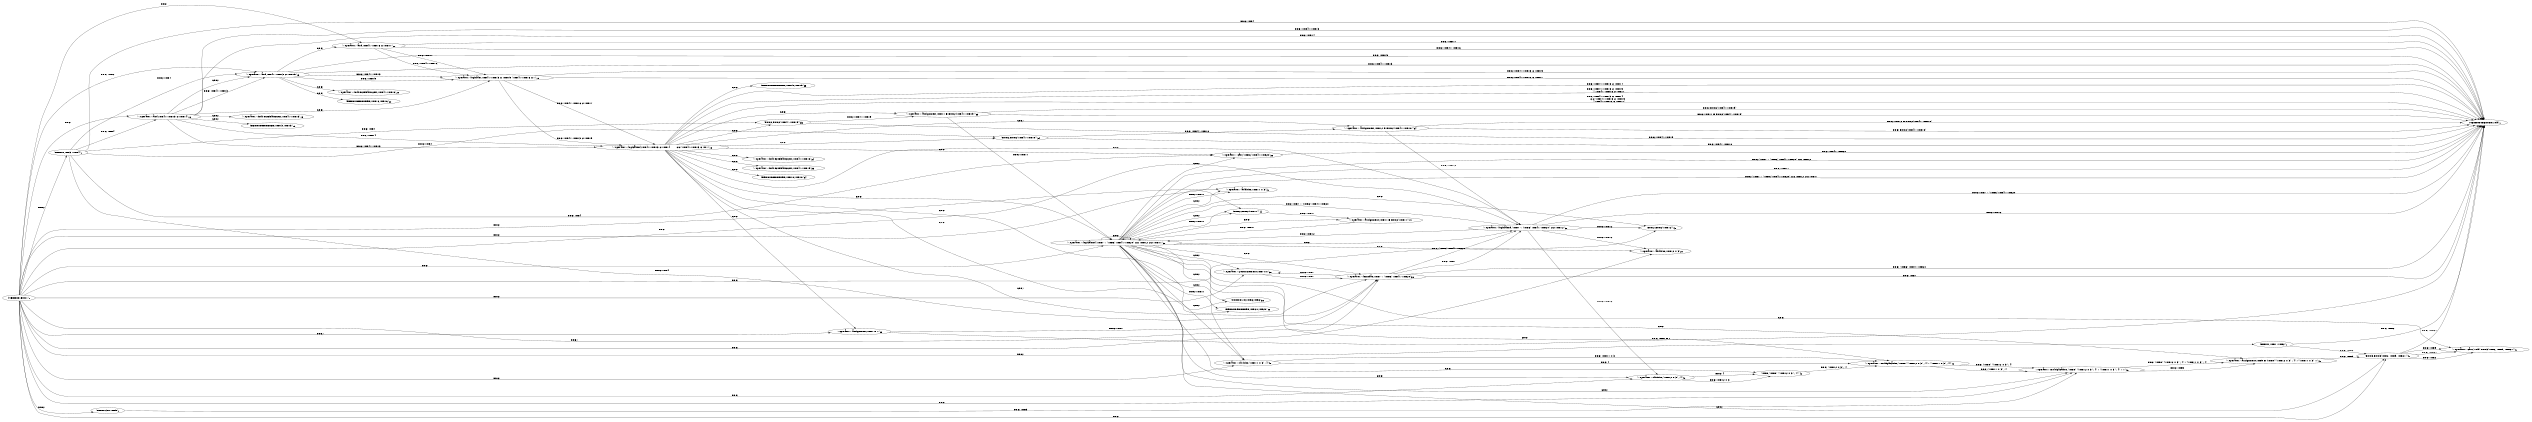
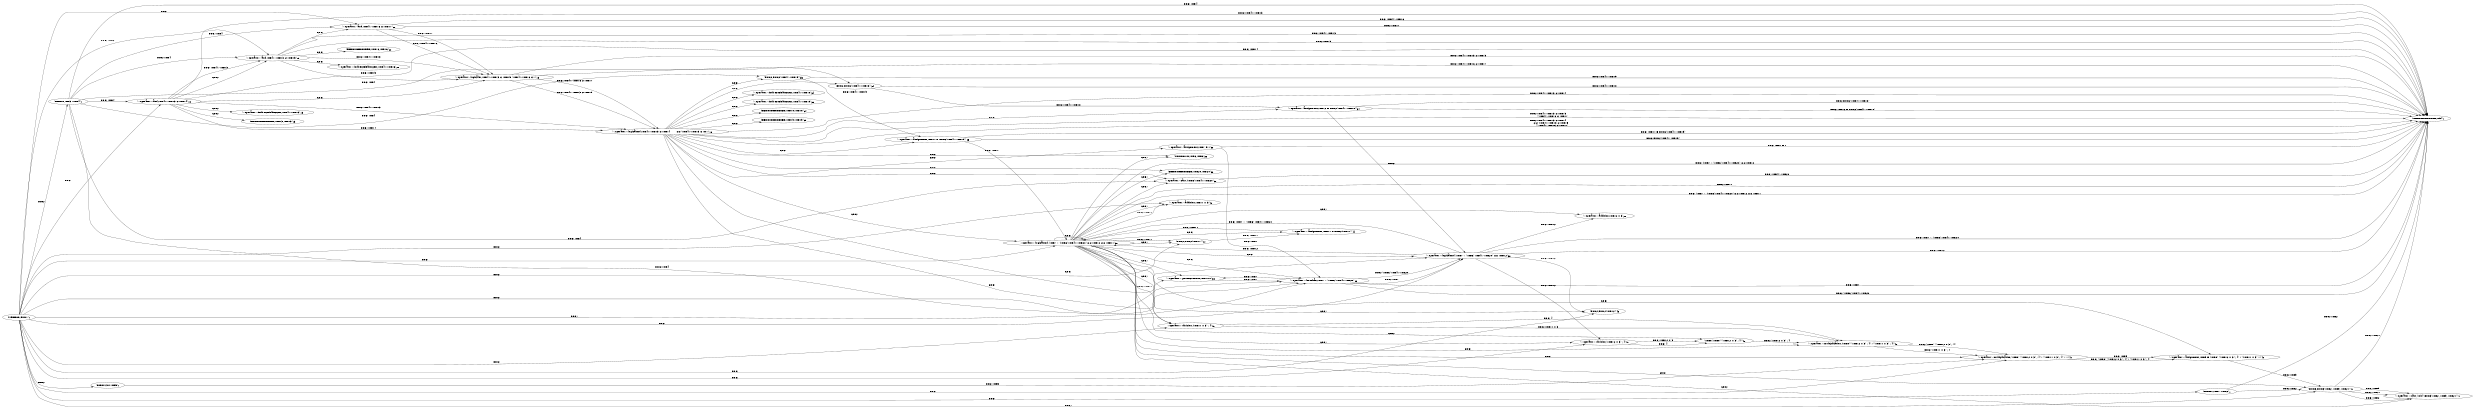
  digraph {
    rankdir=LR
    n1 [label=<(METHOD,FUN1)<SUB>1</SUB>>]
    n2 [label=<(PARAM,VAR1 *VAR2)<SUB>1</SUB>>]
    n3 [label=<(PARAM,VAR3 *VAR4)<SUB>1</SUB>>]
    n4 [label=<(PARAM,int VAR5)<SUB>1</SUB>>]
    n5 [label=<(&lt;operator&gt;.and,VAR4-&gt;VAR13 &amp; VAR14)<SUB>18</SUB>>]
    n6 [label=<(&lt;operator&gt;.logicalAnd,(VAR7 &lt; (VAR6) VAR4-&gt;VAR20) &amp;&amp; VAR12 &amp;&amp; VAR11)<SUB>38</SUB>>]
    n7 [label=<(&lt;operator&gt;.postIncrement,VAR7++)<SUB>38</SUB>>]
    n8 [label=<(&lt;operator&gt;.and,VAR4-&gt;VAR13 &amp; VAR15)<SUB>19</SUB>>]
    n9 [label=<(&lt;operator&gt;.and,VAR4-&gt;VAR16 &amp; VAR17)<SUB>20</SUB>>]
    n10 [label=<(&lt;operator&gt;.assignment,VAR7 = 1)<SUB>38</SUB>>]
    n11 [label=<(&lt;operator&gt;.logicalAnd,(VAR7 &lt; (VAR6) VAR4-&gt;VAR20) &amp;&amp; VAR12)<SUB>38</SUB>>]
    n12 [label=<(&lt;operator&gt;.lessThan,VAR7 &lt; (VAR6) VAR4-&gt;VAR20)<SUB>38</SUB>>]
    n13 [label=<(&lt;operator&gt;.multiplication,(VAR8) ((VAR12 + 3) / 4) * ((VAR11 + 3) / 4) * ...)<SUB>40</SUB>>]
    n14 [label=<(FUN3,FUN3(VAR2, VAR9, VAR21))<SUB>41</SUB>>]
    n15 [label=<(FUN2,FUN2(VAR12))<SUB>43</SUB>>]
    n16 [label=<(FUN2,FUN2(VAR11))<SUB>44</SUB>>]
    n17 [label=<(&lt;operator&gt;.division,(VAR11 + 3) / 4)<SUB>40</SUB>>]
    n18 [label=<(&lt;operator&gt;.division,(VAR12 + 3) / 4)<SUB>40</SUB>>]
    n19 [label=<(&lt;operator&gt;.addition,VAR11 + 3)<SUB>40</SUB>>]
    n20 [label=<(&lt;operator&gt;.addition,VAR12 + 3)<SUB>20</SUB>>]
    n21 [label=<(METHOD_RETURN,void)<SUB>1</SUB>>]
    n22 [label=<(FUN2,FUN2(VAR4-&gt;VAR18))<SUB>34</SUB>>]
    n23 [label=<(FUN2,FUN2(VAR4-&gt;VAR19))<SUB>35</SUB>>]
    n24 [label=<(&lt;operator&gt;.cast,(VAR6) VAR4-&gt;VAR20)<SUB>38</SUB>>]
    n25 [label=<(&lt;operator&gt;.logicalAnd,VAR4-&gt;VAR13 &amp; VAR14        &amp;&amp; (VAR4-&gt;VAR13 &amp; VA...)<SUB>18</SUB>>]
    n26 [label=<(&lt;operator&gt;.logicalOr,VAR4-&gt;VAR13 &amp; VAR15 | VAR4-&gt;VAR16 &amp;...)<SUB>19</SUB>>]
    n27 [label=<(&lt;operator&gt;.indirectFieldAccess,VAR4-&gt;VAR13)<SUB>19</SUB>>]
    n28 [label=<(FIELD_IDENTIFIER,VAR13,VAR13)<SUB>19</SUB>>]
    n29 [label=<(UNKNOWN,VAR6,VAR6)<SUB>38</SUB>>]
    n30 [label=<(FIELD_IDENTIFIER,VAR20,VAR20)<SUB>38</SUB>>]
    n31 [label=<(&lt;operator&gt;.assignment,VAR9 = (VAR8) ((VAR12 + 3) / 4) * ((VAR11 + 3) ...)<SUB>40</SUB>>]
    n32 [label=<(&lt;operator&gt;.cast,(void) FUN3(VAR2, VAR9, VAR21))<SUB>41</SUB>>]
    n33 [label=<(&lt;operator&gt;.assignment,VAR11 = FUN2(VAR11))<SUB>44</SUB>>]
    n34 [label=<(&lt;operator&gt;.multiplication,(VAR8) ((VAR12 + 3) / 4) * ((VAR11 + 3) / 4))<SUB>40</SUB>>]
    n35 [label=<(VAR8,(VAR8) ((VAR12 + 3) / 4))<SUB>40</SUB>>]
    n36 [label=<(&lt;operator&gt;.indirectFieldAccess,VAR4-&gt;VAR16)<SUB>20</SUB>>]
    n37 [label=<(FIELD_IDENTIFIER,VAR16,VAR16)<SUB>20</SUB>>]
    n38 [label=<(&lt;operator&gt;.assignment,VAR12 = FUN2(VAR4-&gt;VAR18))<SUB>34</SUB>>]
    n39 [label=<(&lt;operator&gt;.assignment,VAR11 = FUN2(VAR4-&gt;VAR19))<SUB>35</SUB>>]
    n40 [label=<(&lt;operator&gt;.indirectFieldAccess,VAR4-&gt;VAR18)<SUB>34</SUB>>]
    n41 [label=<(&lt;operator&gt;.indirectFieldAccess,VAR4-&gt;VAR19)<SUB>35</SUB>>]
    n42 [label=<(FIELD_IDENTIFIER,VAR18,VAR18)<SUB>34</SUB>>]
    n43 [label=<(FIELD_IDENTIFIER,VAR19,VAR19)<SUB>35</SUB>>]
    n1 -> n2 [label="DDG: "]
    n1 -> n3 [label="DDG: "]
    n1 -> n4 [label="DDG: "]
    n1 -> n5 [label="DDG: "]
    n1 -> n6 [label="DDG: "]
    n1 -> n7 [label="DDG: "]
    n1 -> n8 [label="DDG: VAR2"]
    n1 -> n9 [label="DDG: "]
-   n1 -> n10 [label="DDG: "]
    n1 -> n11 [label="DDG: "]
    n1 -> n12 [label="DDG: "]
    n1 -> n13 [label="DDG: "]
    n1 -> n14 [label="DDG: "]
    n1 -> n15 [label="DDG: "]
    n1 -> n16 [label="DDG: "]
    n1 -> n17 [label="DDG: "]
    n1 -> n18 [label="DDG: "]
    n1 -> n19 [label="DDG: "]
-   n1 -> n20 [label="DDG: "]
    n2 -> n14 [label="DDG: VAR2"]
    n2 -> n21 [label="DDG: VAR2"]
    n3 -> n5 [label="DDG: VAR4"]
    n3 -> n8 [label="DDG: VAR4"]
+   n3 -> n9 [label="DDG: VAR4"]
    n3 -> n12 [label="DDG: VAR4"]
    n3 -> n21 [label="DDG: VAR4"]
    n3 -> n22 [label="DDG: VAR4"]
    n3 -> n23 [label="DDG: VAR4"]
    n3 -> n24 [label="DDG: VAR4"]
    n4 -> n13 [label="DDG: VAR5"]
    n5 -> n8 [label="DDG: VAR4-&gt;VAR13"]
    n5 -> n8 [label="CDG: "]
    n5 -> n21 [label="DDG: VAR4-&gt;VAR13"]
    n5 -> n21 [label="DDG: VAR14"]
    n5 -> n25 [label="DDG: VAR4-&gt;VAR13"]
    n5 -> n25 [label="DDG: VAR14"]
    n5 -> n26 [label="CDG: "]
    n5 -> n27 [label="CDG: "]
    n5 -> n28 [label="CDG: "]
    n6 -> n6 [label="CDG: "]
    n6 -> n7 [label="CDG: "]
    n6 -> n11 [label="CDG: "]
    n6 -> n12 [label="CDG: "]
    n6 -> n13 [label="CDG: "]
    n6 -> n14 [label="CDG: "]
    n6 -> n15 [label="CDG: "]
    n6 -> n16 [label="DDG: VAR11"]
    n6 -> n16 [label="CDG: "]
    n6 -> n17 [label="DDG: VAR11"]
    n6 -> n17 [label="CDG: "]
    n6 -> n18 [label="CDG: "]
    n6 -> n19 [label="DDG: VAR11"]
    n6 -> n19 [label="CDG: "]
    n6 -> n20 [label="CDG: "]
    n6 -> n21 [label="DDG: (VAR7 &lt; (VAR6) VAR4-&gt;VAR20) &amp;&amp; VAR12"]
    n6 -> n21 [label="DDG: VAR11"]
    n6 -> n21 [label="DDG: (VAR7 &lt; (VAR6) VAR4-&gt;VAR20) &amp;&amp; VAR12 &amp;&amp; VAR11"]
    n6 -> n24 [label="CDG: "]
    n6 -> n29 [label="CDG: "]
    n6 -> n30 [label="CDG: "]
    n6 -> n31 [label="CDG: "]
    n6 -> n32 [label="CDG: "]
    n6 -> n33 [label="CDG: "]
    n6 -> n34 [label="CDG: "]
    n6 -> n35 [label="CDG: "]
    n7 -> n12 [label="DDG: VAR7"]
    n8 -> n9 [label="CDG: "]
    n8 -> n21 [label="DDG: VAR4-&gt;VAR13"]
    n8 -> n21 [label="DDG: VAR15"]
    n8 -> n26 [label="DDG: VAR4-&gt;VAR13"]
    n8 -> n26 [label="DDG: VAR15"]
    n8 -> n36 [label="CDG: "]
    n8 -> n37 [label="CDG: "]
    n9 -> n21 [label="DDG: VAR4-&gt;VAR16"]
    n9 -> n21 [label="DDG: VAR17"]
    n9 -> n26 [label="DDG: VAR4-&gt;VAR16"]
    n9 -> n26 [label="DDG: VAR17"]
    n10 -> n12 [label="DDG: VAR7"]
    n10 -> n21 [label="DDG: VAR7 = 1"]
    n11 -> n6 [label="DDG: VAR7 &lt; (VAR6) VAR4-&gt;VAR20"]
    n11 -> n6 [label="DDG: VAR12"]
    n11 -> n15 [label="DDG: VAR12"]
    n11 -> n18 [label="DDG: VAR12"]
    n11 -> n20 [label="DDG: VAR12"]
    n11 -> n21 [label="DDG: VAR7 &lt; (VAR6) VAR4-&gt;VAR20"]
    n11 -> n21 [label="DDG: VAR12"]
    n12 -> n7 [label="DDG: VAR7"]
    n12 -> n11 [label="DDG: VAR7"]
    n12 -> n11 [label="DDG: (VAR6) VAR4-&gt;VAR20"]
    n12 -> n21 [label="DDG: VAR7"]
    n12 -> n21 [label="DDG: (VAR6) VAR4-&gt;VAR20"]
    n13 -> n31 [label="DDG: (VAR8) ((VAR12 + 3) / 4) * ((VAR11 + 3) / 4)"]
    n13 -> n31 [label="DDG: VAR5"]
    n14 -> n21 [label="DDG: VAR21"]
    n14 -> n32 [label="DDG: VAR2"]
    n14 -> n32 [label="DDG: VAR9"]
    n14 -> n32 [label="DDG: VAR21"]
    n16 -> n33 [label="DDG: VAR11"]
    n17 -> n34 [label="DDG: VAR11 + 3"]
    n17 -> n34 [label="DDG: 4"]
    n18 -> n35 [label="DDG: VAR12 + 3"]
    n18 -> n35 [label="DDG: 4"]
    n22 -> n21 [label="DDG: VAR4-&gt;VAR18"]
    n22 -> n38 [label="DDG: VAR4-&gt;VAR18"]
    n23 -> n21 [label="DDG: VAR4-&gt;VAR19"]
    n23 -> n39 [label="DDG: VAR4-&gt;VAR19"]
    n24 -> n21 [label="DDG: VAR4-&gt;VAR20"]
    n25 -> n6 [label="CDG: "]
    n25 -> n10 [label="CDG: "]
    n25 -> n11 [label="CDG: "]
    n25 -> n12 [label="CDG: "]
    n25 -> n21 [label="DDG: VAR4-&gt;VAR13 &amp; VAR14"]
    n25 -> n21 [label="DDG: VAR4-&gt;VAR13 &amp; VAR15\n           || VAR4-&gt;VAR16 &amp; VAR17"]
    n25 -> n21 [label="DDG: VAR4-&gt;VAR13 &amp; VAR14\n       &amp;&amp; (VAR4-&gt;VAR13 &amp; VAR15\n           || VAR4-&gt;VAR16 &amp; VAR17)"]
    n25 -> n22 [label="CDG: "]
    n25 -> n23 [label="CDG: "]
    n25 -> n24 [label="CDG: "]
    n25 -> n29 [label="CDG: "]
    n25 -> n30 [label="CDG: "]
    n25 -> n38 [label="CDG: "]
    n25 -> n39 [label="CDG: "]
    n25 -> n40 [label="CDG: "]
    n25 -> n41 [label="CDG: "]
    n25 -> n42 [label="CDG: "]
    n25 -> n43 [label="CDG: "]
    n26 -> n21 [label="DDG: VAR4-&gt;VAR13 &amp; VAR15"]
    n26 -> n21 [label="DDG: VAR4-&gt;VAR16 &amp; VAR17"]
    n26 -> n25 [label="DDG: VAR4-&gt;VAR13 &amp; VAR15"]
    n26 -> n25 [label="DDG: VAR4-&gt;VAR16 &amp; VAR17"]
    n31 -> n14 [label="DDG: VAR9"]
    n33 -> n6 [label="DDG: VAR11"]
    n34 -> n13 [label="DDG: (VAR8) ((VAR12 + 3) / 4)"]
    n34 -> n13 [label="DDG: (VAR11 + 3) / 4"]
    n35 -> n34 [label="DDG: (VAR12 + 3) / 4"]
-   n38 -> n11 [label="DDG: VAR12"]
+   n38 -> n11 [label="DDG: "]
    n38 -> n21 [label="DDG: FUN2(VAR4-&gt;VAR18)"]
    n38 -> n21 [label="DDG: VAR12 = FUN2(VAR4-&gt;VAR18)"]
    n39 -> n6 [label="DDG: VAR11"]
    n39 -> n21 [label="DDG: FUN2(VAR4-&gt;VAR19)"]
    n39 -> n21 [label="DDG: VAR11 = FUN2(VAR4-&gt;VAR19)"]
  }
